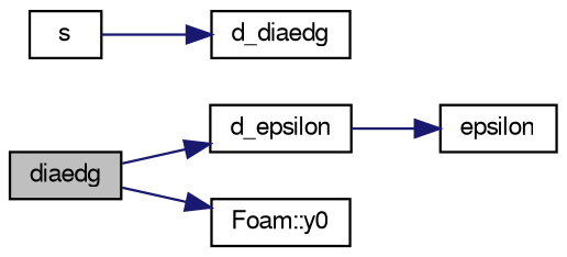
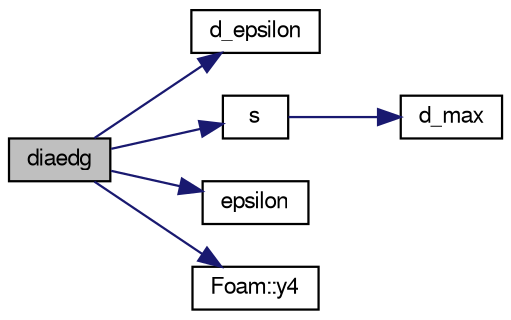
  digraph {
    rankdir=LR
    node [color=black fontname=FreeSans fontsize=10 shape=record]
    edge [color=midnightblue fontname=FreeSans fontsize=10 labelfontname=FreeSans labelfontsize=10 style=solid]
    n1 [fillcolor=grey75 fontcolor=black height=0.2 label=diaedg style=filled width=0.4]
    n2 [height=0.2 label=d_epsilon width=0.4]
    n3 [height=0.2 label=s width=0.4]
    n4 [height=0.2 label=epsilon width=0.4]
-   n5 [height=0.2 label="Foam::y0" width=0.4]
-   n6 [height=0.2 label=d_diaedg width=0.4]
+   n5 [height=0.2 label="Foam::y4" width=0.4]
+   n6 [height=0.2 label=d_max width=0.4]
    n1 -> n2
-   n2 -> n4
+   n1 -> n3
+   n1 -> n4
    n1 -> n5
    n3 -> n6
  }
